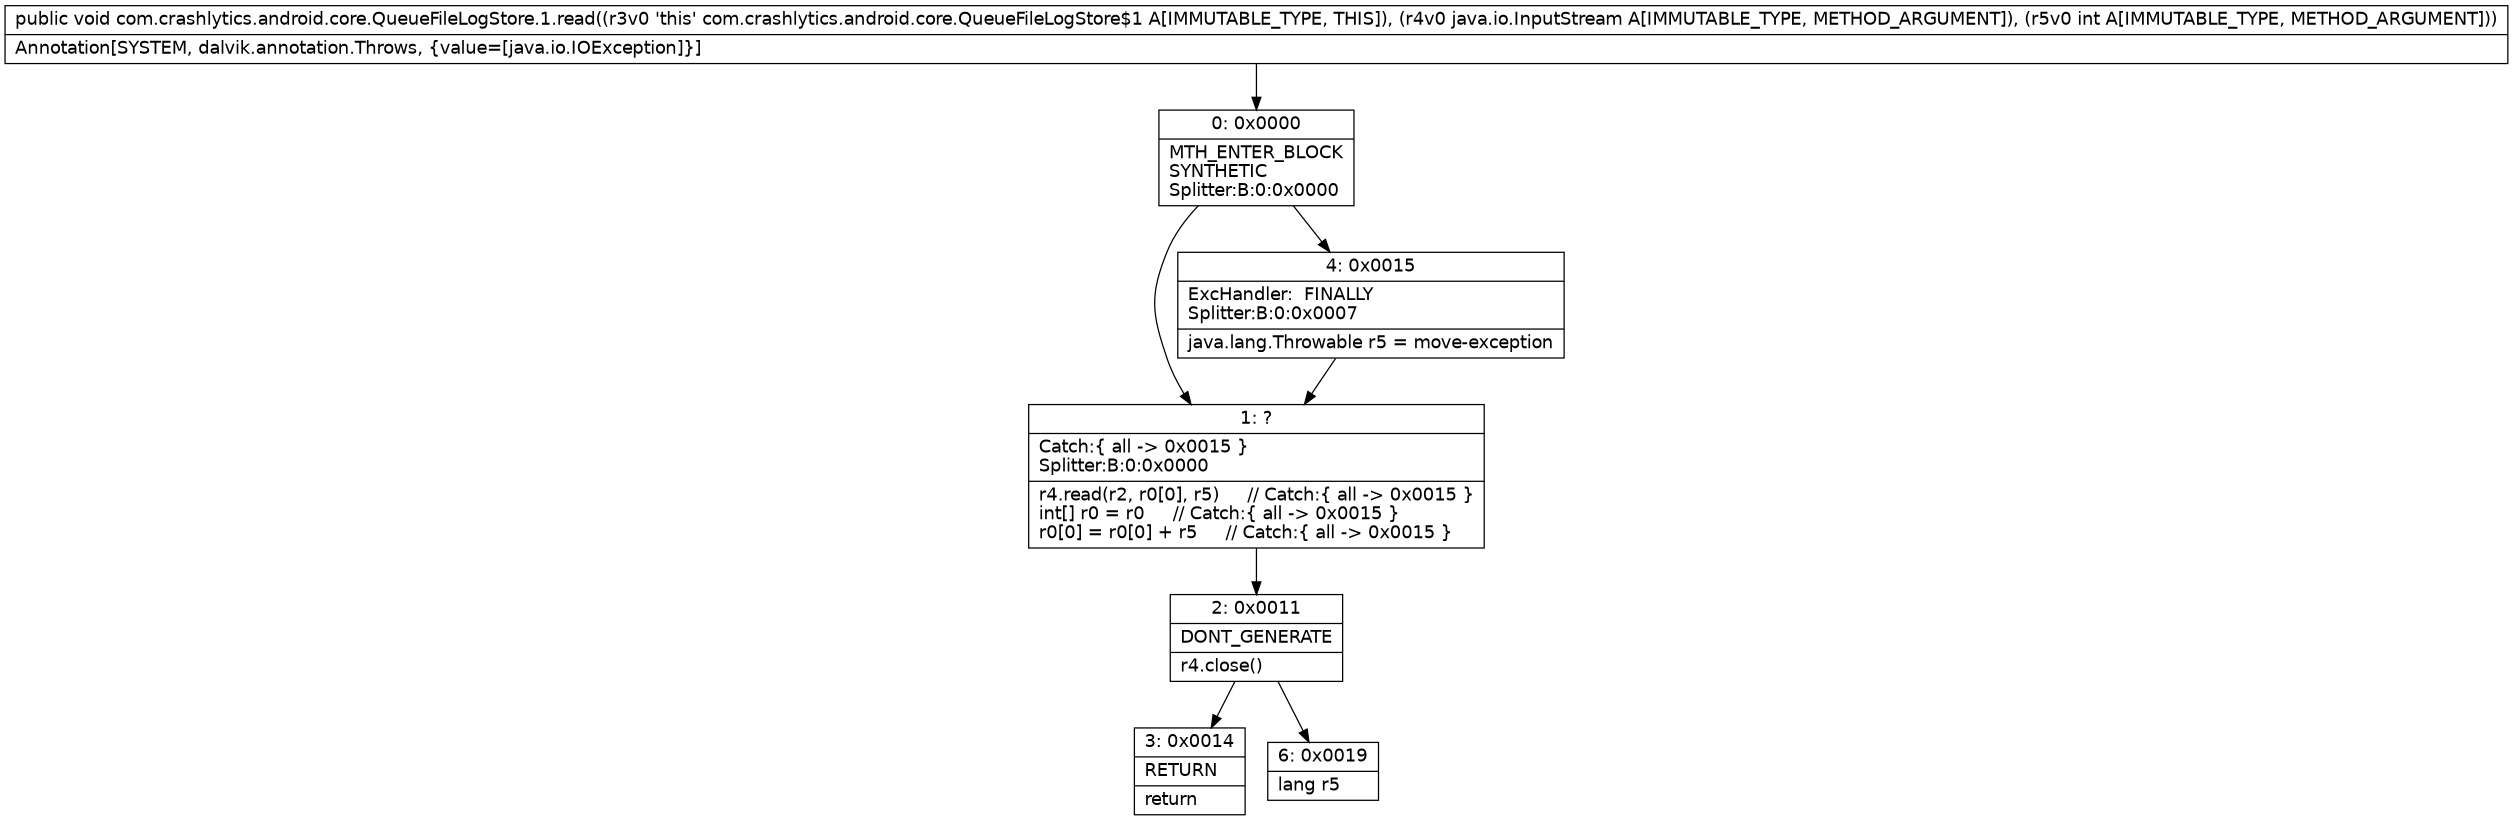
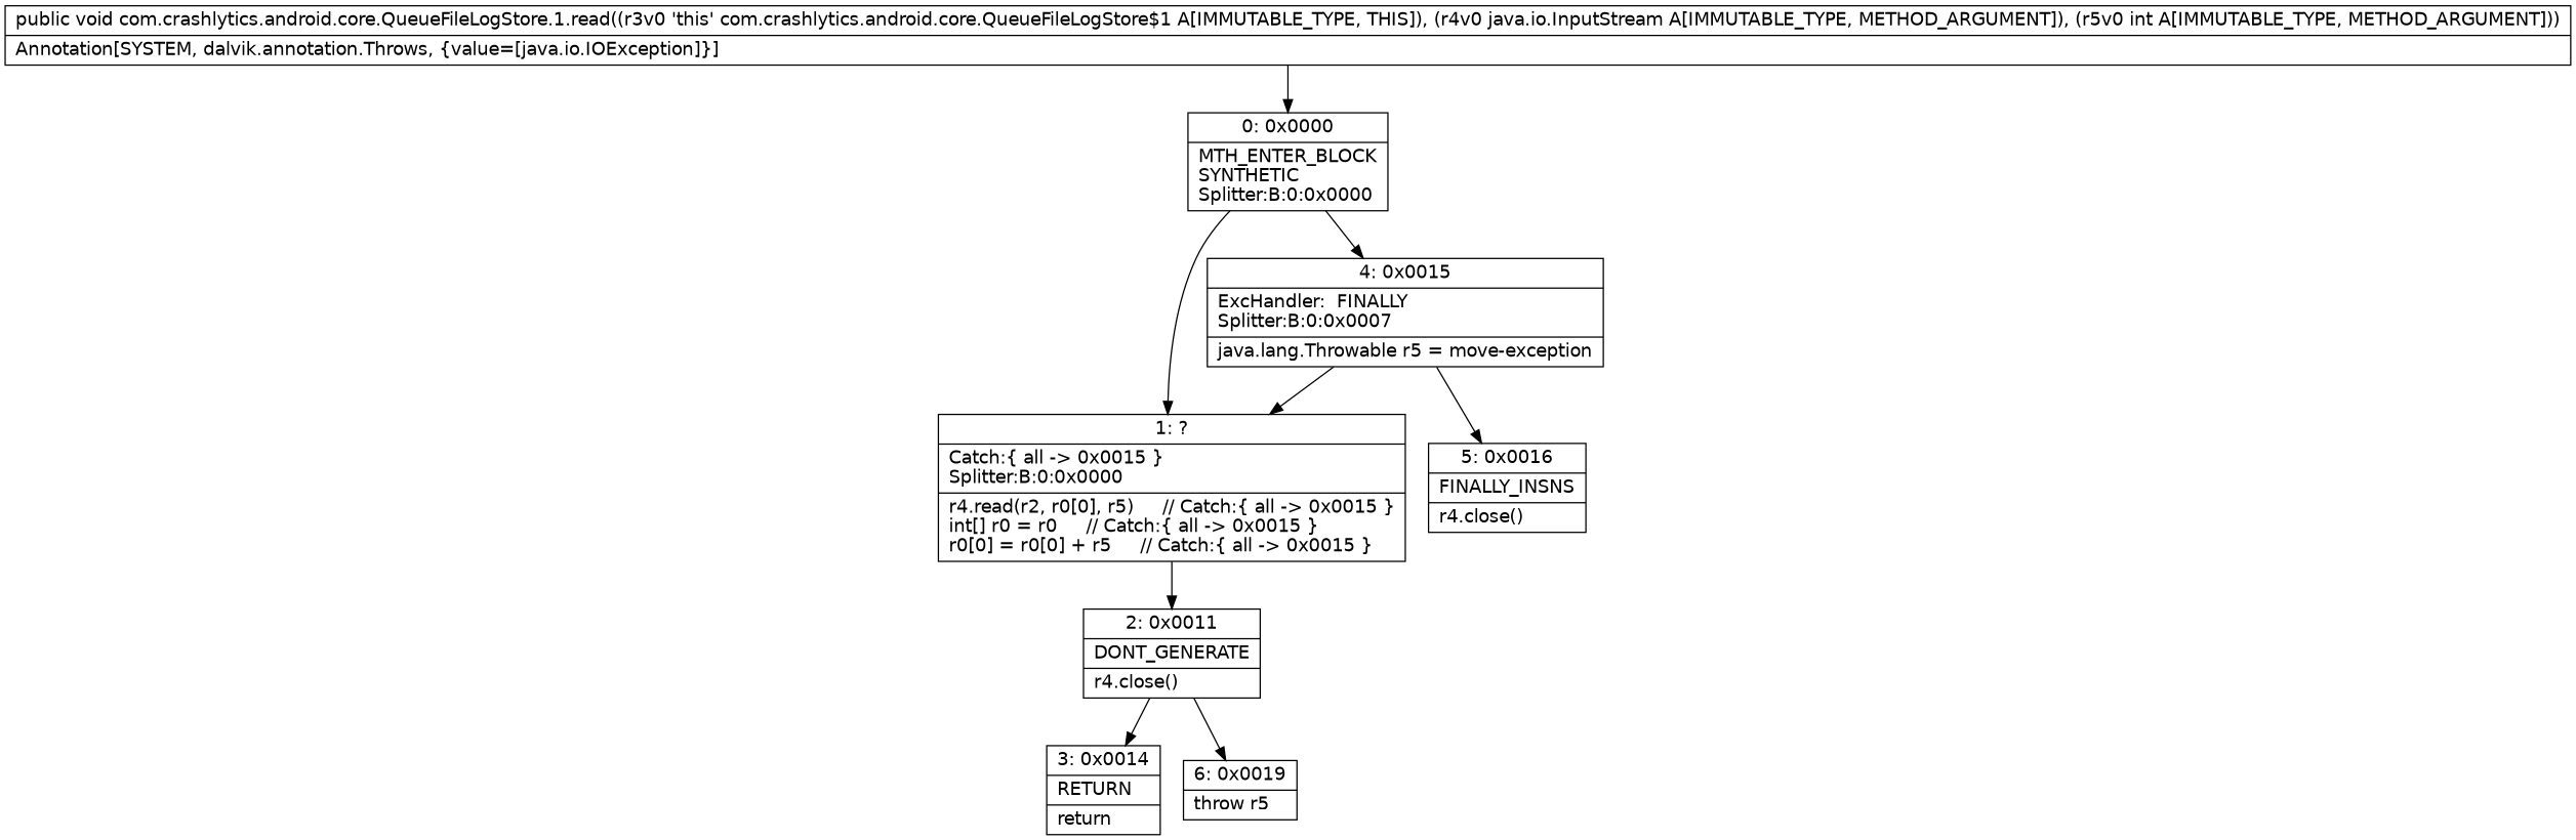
  digraph {
    fontname="DejaVu Sans"
    node [fontname="DejaVu Sans" shape=record]
    edge [fontname="DejaVu Sans"]
    n1 [label="{0\:\ 0x0000|MTH_ENTER_BLOCK\lSYNTHETIC\lSplitter:B:0:0x0000\l}"]
    n2 [label="{1\:\ ?|Catch:\{ all \-\> 0x0015 \}\lSplitter:B:0:0x0000\l|r4.read(r2, r0[0], r5)     \/\/ Catch:\{ all \-\> 0x0015 \}\lint[] r0 = r0     \/\/ Catch:\{ all \-\> 0x0015 \}\lr0[0] = r0[0] + r5     \/\/ Catch:\{ all \-\> 0x0015 \}\l}"]
    n3 [label="{4\:\ 0x0015|ExcHandler:  FINALLY\lSplitter:B:0:0x0007\l|java.lang.Throwable r5 = move\-exception\l}"]
    n4 [label="{2\:\ 0x0011|DONT_GENERATE\l|r4.close()\l}"]
+   n5 [label="{5\:\ 0x0016|FINALLY_INSNS\l|r4.close()\l}"]
    n6 [label="{3\:\ 0x0014|RETURN\l|return\l}"]
-   n7 [label="{6\:\ 0x0019|lang r5\l}"]
+   n7 [label="{6\:\ 0x0019|throw r5\l}"]
    n8 [label="{public void com.crashlytics.android.core.QueueFileLogStore.1.read((r3v0 'this' com.crashlytics.android.core.QueueFileLogStore$1 A[IMMUTABLE_TYPE, THIS]), (r4v0 java.io.InputStream A[IMMUTABLE_TYPE, METHOD_ARGUMENT]), (r5v0 int A[IMMUTABLE_TYPE, METHOD_ARGUMENT]))  | Annotation[SYSTEM, dalvik.annotation.Throws, \{value=[java.io.IOException]\}]\l}"]
    n1 -> n2
    n1 -> n3
    n2 -> n4
    n3 -> n2
+   n3 -> n5
    n4 -> n6
    n4 -> n7
    n8 -> n1
  }
